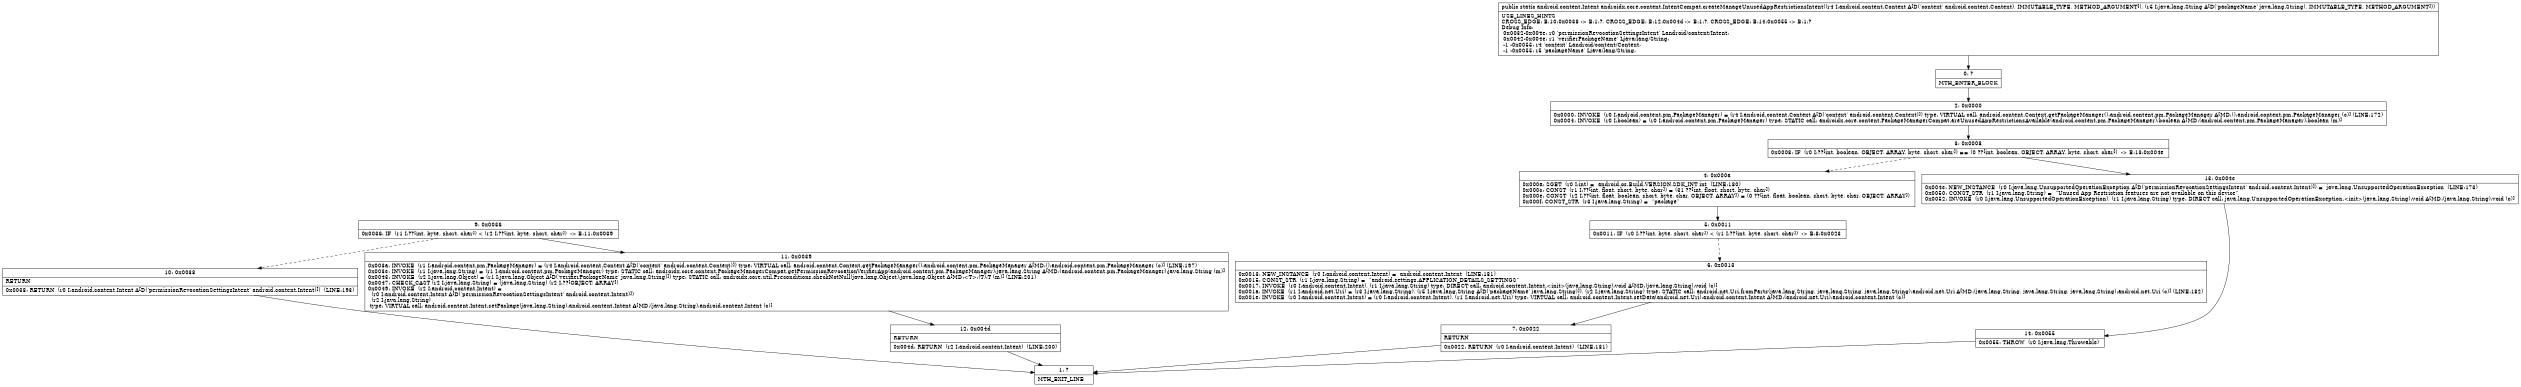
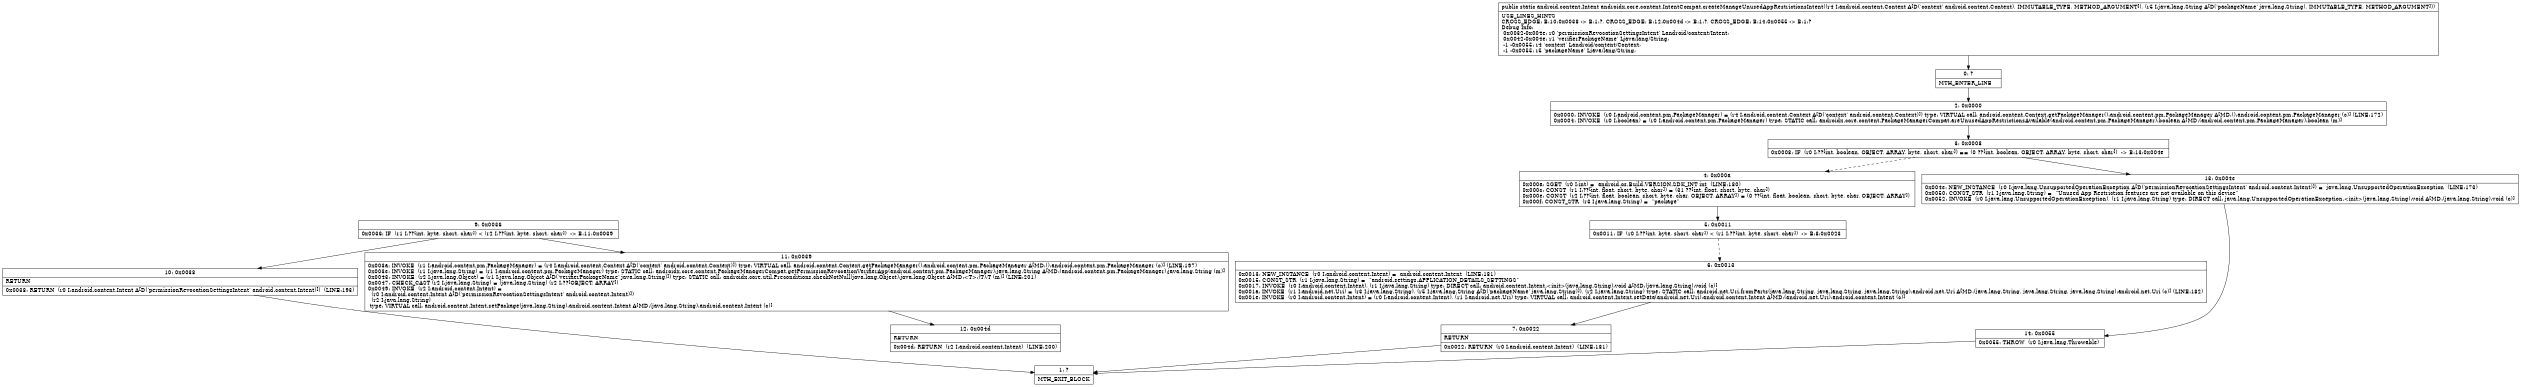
  digraph {
    node [shape=record]
-   n1 [label="{0\:\ ?|MTH_ENTER_BLOCK\l}"]
+   n1 [label="{0\:\ ?|MTH_ENTER_LINE\l}"]
    n2 [label="{2\:\ 0x0000|0x0000: INVOKE  (r0 I:android.content.pm.PackageManager) = (r4 I:android.content.Context A[D('context' android.content.Context)]) type: VIRTUAL call: android.content.Context.getPackageManager():android.content.pm.PackageManager A[MD:():android.content.pm.PackageManager (c)] (LINE:172)\l0x0004: INVOKE  (r0 I:boolean) = (r0 I:android.content.pm.PackageManager) type: STATIC call: androidx.core.content.PackageManagerCompat.areUnusedAppRestrictionsAvailable(android.content.pm.PackageManager):boolean A[MD:(android.content.pm.PackageManager):boolean (m)]\l}"]
    n3 [label="{3\:\ 0x0008|0x0008: IF  (r0 I:??[int, boolean, OBJECT, ARRAY, byte, short, char]) == (0 ??[int, boolean, OBJECT, ARRAY, byte, short, char])  \-\> B:13:0x004e \l}"]
    n4 [label="{4\:\ 0x000a|0x000a: SGET  (r0 I:int) =  android.os.Build.VERSION.SDK_INT int  (LINE:180)\l0x000c: CONST  (r1 I:??[int, float, short, byte, char]) = (31 ??[int, float, short, byte, char]) \l0x000e: CONST  (r2 I:??[int, float, boolean, short, byte, char, OBJECT, ARRAY]) = (0 ??[int, float, boolean, short, byte, char, OBJECT, ARRAY]) \l0x000f: CONST_STR  (r3 I:java.lang.String) =  \"package\" \l}"]
    n5 [label="{13\:\ 0x004e|0x004e: NEW_INSTANCE  (r0 I:java.lang.UnsupportedOperationException A[D('permissionRevocationSettingsIntent' android.content.Intent)]) =  java.lang.UnsupportedOperationException  (LINE:173)\l0x0050: CONST_STR  (r1 I:java.lang.String) =  \"Unused App Restriction features are not available on this device\" \l0x0052: INVOKE  (r0 I:java.lang.UnsupportedOperationException), (r1 I:java.lang.String) type: DIRECT call: java.lang.UnsupportedOperationException.\<init\>(java.lang.String):void A[MD:(java.lang.String):void (c)]\l}"]
    n6 [label="{5\:\ 0x0011|0x0011: IF  (r0 I:??[int, byte, short, char]) \< (r1 I:??[int, byte, short, char])  \-\> B:8:0x0023 \l}"]
    n7 [label="{14\:\ 0x0055|0x0055: THROW  (r0 I:java.lang.Throwable) \l}"]
    n8 [label="{6\:\ 0x0013|0x0013: NEW_INSTANCE  (r0 I:android.content.Intent) =  android.content.Intent  (LINE:181)\l0x0015: CONST_STR  (r1 I:java.lang.String) =  \"android.settings.APPLICATION_DETAILS_SETTINGS\" \l0x0017: INVOKE  (r0 I:android.content.Intent), (r1 I:java.lang.String) type: DIRECT call: android.content.Intent.\<init\>(java.lang.String):void A[MD:(java.lang.String):void (c)]\l0x001a: INVOKE  (r1 I:android.net.Uri) = (r3 I:java.lang.String), (r5 I:java.lang.String A[D('packageName' java.lang.String)]), (r2 I:java.lang.String) type: STATIC call: android.net.Uri.fromParts(java.lang.String, java.lang.String, java.lang.String):android.net.Uri A[MD:(java.lang.String, java.lang.String, java.lang.String):android.net.Uri (c)] (LINE:182)\l0x001e: INVOKE  (r0 I:android.content.Intent) = (r0 I:android.content.Intent), (r1 I:android.net.Uri) type: VIRTUAL call: android.content.Intent.setData(android.net.Uri):android.content.Intent A[MD:(android.net.Uri):android.content.Intent (c)]\l}"]
    n9 [label="{7\:\ 0x0022|RETURN\l|0x0022: RETURN  (r0 I:android.content.Intent)  (LINE:181)\l}"]
-   n10 [label="{1\:\ ?|MTH_EXIT_LINE\l}"]
+   n10 [label="{1\:\ ?|MTH_EXIT_BLOCK\l}"]
    n11 [label="{9\:\ 0x0036|0x0036: IF  (r1 I:??[int, byte, short, char]) \< (r2 I:??[int, byte, short, char])  \-\> B:11:0x0039 \l}"]
    n12 [label="{10\:\ 0x0038|RETURN\l|0x0038: RETURN  (r0 I:android.content.Intent A[D('permissionRevocationSettingsIntent' android.content.Intent)])  (LINE:193)\l}"]
    n13 [label="{11\:\ 0x0039|0x003a: INVOKE  (r1 I:android.content.pm.PackageManager) = (r4 I:android.content.Context A[D('context' android.content.Context)]) type: VIRTUAL call: android.content.Context.getPackageManager():android.content.pm.PackageManager A[MD:():android.content.pm.PackageManager (c)] (LINE:197)\l0x003e: INVOKE  (r1 I:java.lang.String) = (r1 I:android.content.pm.PackageManager) type: STATIC call: androidx.core.content.PackageManagerCompat.getPermissionRevocationVerifierApp(android.content.pm.PackageManager):java.lang.String A[MD:(android.content.pm.PackageManager):java.lang.String (m)]\l0x0043: INVOKE  (r2 I:java.lang.Object) = (r1 I:java.lang.Object A[D('verifierPackageName' java.lang.String)]) type: STATIC call: androidx.core.util.Preconditions.checkNotNull(java.lang.Object):java.lang.Object A[MD:\<T\>:(T):T (m)] (LINE:201)\l0x0047: CHECK_CAST (r2 I:java.lang.String) = (java.lang.String) (r2 I:??[OBJECT, ARRAY]) \l0x0049: INVOKE  (r2 I:android.content.Intent) = \l  (r0 I:android.content.Intent A[D('permissionRevocationSettingsIntent' android.content.Intent)])\l  (r2 I:java.lang.String)\l type: VIRTUAL call: android.content.Intent.setPackage(java.lang.String):android.content.Intent A[MD:(java.lang.String):android.content.Intent (c)]\l}"]
    n14 [label="{12\:\ 0x004d|RETURN\l|0x004d: RETURN  (r2 I:android.content.Intent)  (LINE:200)\l}"]
    n15 [label="{public static android.content.Intent androidx.core.content.IntentCompat.createManageUnusedAppRestrictionsIntent((r4 I:android.content.Context A[D('context' android.content.Context), IMMUTABLE_TYPE, METHOD_ARGUMENT]), (r5 I:java.lang.String A[D('packageName' java.lang.String), IMMUTABLE_TYPE, METHOD_ARGUMENT]))  | USE_LINES_HINTS\lCROSS_EDGE: B:10:0x0038 \-\> B:1:?, CROSS_EDGE: B:12:0x004d \-\> B:1:?, CROSS_EDGE: B:14:0x0055 \-\> B:1:?\lDebug Info:\l  0x0032\-0x004e: r0 'permissionRevocationSettingsIntent' Landroid\/content\/Intent;\l  0x0042\-0x004e: r1 'verifierPackageName' Ljava\/lang\/String;\l  \-1 \-0x0055: r4 'context' Landroid\/content\/Context;\l  \-1 \-0x0055: r5 'packageName' Ljava\/lang\/String;\l}"]
    n1 -> n2
    n2 -> n3
    n3 -> n4 [style=dashed]
    n3 -> n5
    n4 -> n6
    n5 -> n7
    n6 -> n8 [style=dashed]
    n7 -> n10
    n8 -> n9
    n9 -> n10
-   n11 -> n12 [style=dashed]
+   n11 -> n12 [style=solid]
    n11 -> n13
    n12 -> n10
    n13 -> n14
-   n14 -> n10
    n15 -> n1
  }
